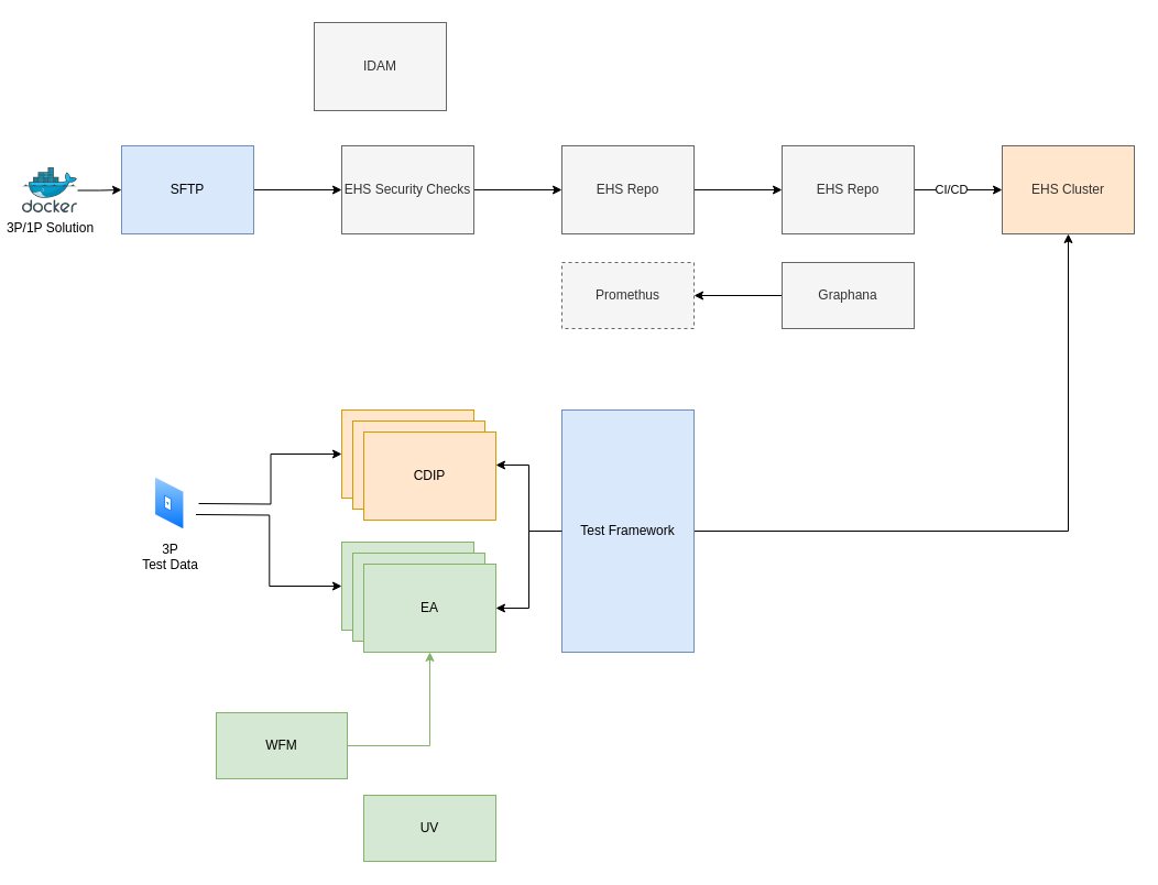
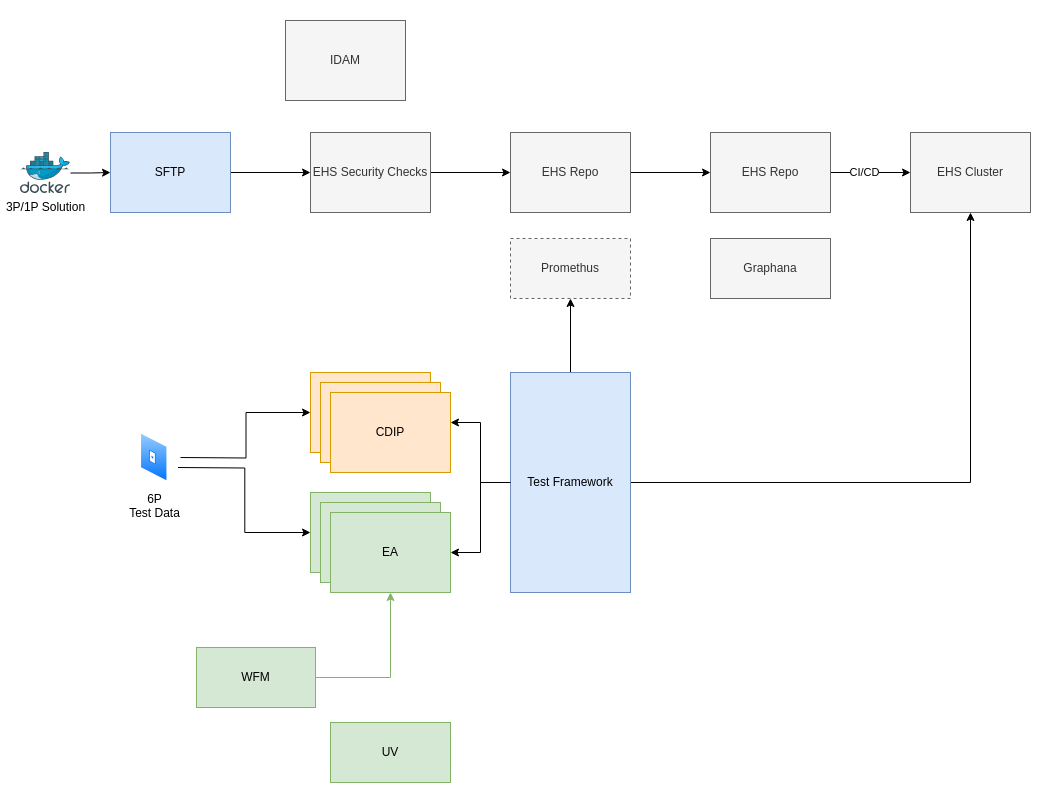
  <mxCell id="0" />
  <mxCell id="1" parent="0" />
  <mxCell id="2" value="" style="edgeStyle=orthogonalEdgeStyle;rounded=0;orthogonalLoop=1;jettySize=auto;html=1;" parent="1" source="3" target="5" edge="1"><mxGeometry relative="1" as="geometry" /></mxCell>
  <mxCell id="3" value="SFTP" style="rounded=0;whiteSpace=wrap;html=1;fillColor=#dae8fc;strokeColor=#6c8ebf;" parent="1" vertex="1"><mxGeometry x="110" y="132" width="120" height="80" as="geometry" /></mxCell>
  <mxCell id="4" value="" style="edgeStyle=orthogonalEdgeStyle;rounded=0;orthogonalLoop=1;jettySize=auto;html=1;" parent="1" source="5" target="7" edge="1"><mxGeometry relative="1" as="geometry" /></mxCell>
  <mxCell id="5" value="EHS Security Checks" style="rounded=0;whiteSpace=wrap;html=1;fillColor=#f5f5f5;strokeColor=#666666;fontColor=#333333;" parent="1" vertex="1"><mxGeometry x="310" y="132" width="120" height="80" as="geometry" /></mxCell>
  <mxCell id="6" value="" style="edgeStyle=orthogonalEdgeStyle;rounded=0;orthogonalLoop=1;jettySize=auto;html=1;" parent="1" source="7" target="10" edge="1"><mxGeometry relative="1" as="geometry" /></mxCell>
  <mxCell id="7" value="EHS Repo" style="rounded=0;whiteSpace=wrap;html=1;fillColor=#f5f5f5;strokeColor=#666666;fontColor=#333333;" parent="1" vertex="1"><mxGeometry x="510" y="132" width="120" height="80" as="geometry" /></mxCell>
  <mxCell id="8" value="" style="edgeStyle=orthogonalEdgeStyle;rounded=0;orthogonalLoop=1;jettySize=auto;html=1;" parent="1" source="10" target="25" edge="1"><mxGeometry relative="1" as="geometry" /></mxCell>
  <mxCell id="9" value="CI/CD" style="edgeLabel;html=1;align=center;verticalAlign=middle;resizable=0;points=[];" parent="8" vertex="1" connectable="0"><mxGeometry x="-0.175" y="1" relative="1" as="geometry"><mxPoint as="offset" /></mxGeometry></mxCell>
  <mxCell id="10" value="EHS Repo" style="rounded=0;whiteSpace=wrap;html=1;fillColor=#f5f5f5;strokeColor=#666666;fontColor=#333333;" parent="1" vertex="1"><mxGeometry x="710" y="132" width="120" height="80" as="geometry" /></mxCell>
  <mxCell id="11" value="EA" style="rounded=0;whiteSpace=wrap;html=1;fillColor=#ffe6cc;strokeColor=#d79b00;" parent="1" vertex="1"><mxGeometry x="310" y="372" width="120" height="80" as="geometry" /></mxCell>
  <mxCell id="12" value="CDIP" style="rounded=0;whiteSpace=wrap;html=1;fillColor=#d5e8d4;strokeColor=#82b366;" parent="1" vertex="1"><mxGeometry x="310" y="492" width="120" height="80" as="geometry" /></mxCell>
  <mxCell id="13" value="EA" style="rounded=0;whiteSpace=wrap;html=1;fillColor=#ffe6cc;strokeColor=#d79b00;" parent="1" vertex="1"><mxGeometry x="320" y="382" width="120" height="80" as="geometry" /></mxCell>
  <mxCell id="14" value="CDIP" style="rounded=0;whiteSpace=wrap;html=1;fillColor=#ffe6cc;strokeColor=#d79b00;" parent="1" vertex="1"><mxGeometry x="330" y="392" width="120" height="80" as="geometry" /></mxCell>
  <mxCell id="15" value="CDIP" style="rounded=0;whiteSpace=wrap;html=1;fillColor=#d5e8d4;strokeColor=#82b366;" parent="1" vertex="1"><mxGeometry x="320" y="502" width="120" height="80" as="geometry" /></mxCell>
  <mxCell id="16" value="EA" style="rounded=0;whiteSpace=wrap;html=1;fillColor=#d5e8d4;strokeColor=#82b366;" parent="1" vertex="1"><mxGeometry x="330" y="512" width="120" height="80" as="geometry" /></mxCell>
  <mxCell id="17" value="" style="edgeStyle=orthogonalEdgeStyle;rounded=0;orthogonalLoop=1;jettySize=auto;html=1;entryX=0;entryY=0.5;entryDx=0;entryDy=0;" parent="1" target="11" edge="1"><mxGeometry relative="1" as="geometry"><mxPoint x="180" y="457" as="sourcePoint" /><mxPoint x="247.5" y="457" as="targetPoint" /></mxGeometry></mxCell>
- <mxCell id="18" value="3P&lt;br&gt;Test Data" style="aspect=fixed;perimeter=ellipsePerimeter;html=1;align=center;shadow=0;dashed=0;spacingTop=3;image;image=img/lib/active_directory/data_jack.svg;" parent="1" vertex="1"><mxGeometry x="140" y="432" width="27.5" height="50" as="geometry" /></mxCell>
+ <mxCell id="18" value="6P&lt;br&gt;Test Data" style="aspect=fixed;perimeter=ellipsePerimeter;html=1;align=center;shadow=0;dashed=0;spacingTop=3;image;image=img/lib/active_directory/data_jack.svg;" parent="1" vertex="1"><mxGeometry x="140" y="432" width="27.5" height="50" as="geometry" /></mxCell>
  <mxCell id="19" value="" style="edgeStyle=orthogonalEdgeStyle;rounded=0;orthogonalLoop=1;jettySize=auto;html=1;entryX=0;entryY=0.5;entryDx=0;entryDy=0;" parent="1" target="12" edge="1"><mxGeometry relative="1" as="geometry"><mxPoint x="177.5" y="467" as="sourcePoint" /><mxPoint x="320" y="422" as="targetPoint" /></mxGeometry></mxCell>
  <mxCell id="20" value="" style="edgeStyle=orthogonalEdgeStyle;rounded=0;orthogonalLoop=1;jettySize=auto;html=1;" parent="1" source="23" target="16" edge="1"><mxGeometry relative="1" as="geometry" /></mxCell>
  <mxCell id="21" value="" style="edgeStyle=orthogonalEdgeStyle;rounded=0;orthogonalLoop=1;jettySize=auto;html=1;entryX=0.5;entryY=1;entryDx=0;entryDy=0;" parent="1" source="23" target="25" edge="1"><mxGeometry relative="1" as="geometry"><mxPoint x="570" y="292" as="targetPoint" /></mxGeometry></mxCell>
+ <mxCell id="22" value="" style="edgeStyle=orthogonalEdgeStyle;rounded=0;orthogonalLoop=1;jettySize=auto;html=1;" parent="1" source="23" target="32" edge="1"><mxGeometry relative="1" as="geometry" /></mxCell>
  <mxCell id="23" value="Test Framework" style="rounded=0;whiteSpace=wrap;html=1;fillColor=#dae8fc;strokeColor=#6c8ebf;" parent="1" vertex="1"><mxGeometry x="510" y="372" width="120" height="220" as="geometry" /></mxCell>
  <mxCell id="24" value="" style="edgeStyle=orthogonalEdgeStyle;rounded=0;orthogonalLoop=1;jettySize=auto;html=1;entryX=1;entryY=0.375;entryDx=0;entryDy=0;entryPerimeter=0;exitX=0;exitY=0.5;exitDx=0;exitDy=0;" parent="1" source="23" target="14" edge="1"><mxGeometry relative="1" as="geometry"><mxPoint x="520" y="492" as="sourcePoint" /><mxPoint x="460" y="562" as="targetPoint" /></mxGeometry></mxCell>
- <mxCell id="25" value="EHS Cluster" style="rounded=0;whiteSpace=wrap;html=1;fillColor=#ffe6cc;strokeColor=#666666;fontColor=#333333;" parent="1" vertex="1"><mxGeometry x="910" y="132" width="120" height="80" as="geometry" /></mxCell>
+ <mxCell id="25" value="EHS Cluster" style="rounded=0;whiteSpace=wrap;html=1;fillColor=#f5f5f5;strokeColor=#666666;fontColor=#333333;" parent="1" vertex="1"><mxGeometry x="910" y="132" width="120" height="80" as="geometry" /></mxCell>
  <mxCell id="26" value="" style="edgeStyle=orthogonalEdgeStyle;rounded=0;orthogonalLoop=1;jettySize=auto;html=1;" parent="1" source="27" target="3" edge="1"><mxGeometry relative="1" as="geometry" /></mxCell>
  <mxCell id="27" value="3P/1P Solution" style="aspect=fixed;html=1;points=[];align=center;image;fontSize=12;image=img/lib/mscae/Docker.svg;" parent="1" vertex="1"><mxGeometry x="20" y="152" width="50" height="41" as="geometry" /></mxCell>
  <mxCell id="28" value="" style="edgeStyle=orthogonalEdgeStyle;rounded=0;orthogonalLoop=1;jettySize=auto;html=1;fillColor=#d5e8d4;strokeColor=#82b366;" parent="1" source="29" target="16" edge="1"><mxGeometry relative="1" as="geometry" /></mxCell>
  <mxCell id="29" value="WFM" style="rounded=0;whiteSpace=wrap;html=1;fillColor=#d5e8d4;strokeColor=#82b366;" parent="1" vertex="1"><mxGeometry x="196" y="647" width="119" height="60" as="geometry" /></mxCell>
  <mxCell id="30" value="UV" style="rounded=0;whiteSpace=wrap;html=1;fillColor=#d5e8d4;strokeColor=#82b366;" parent="1" vertex="1"><mxGeometry x="330" y="722" width="120" height="60" as="geometry" /></mxCell>
  <mxCell id="31" value="IDAM" style="rounded=0;whiteSpace=wrap;html=1;fillColor=#f5f5f5;strokeColor=#666666;fontColor=#333333;" parent="1" vertex="1"><mxGeometry x="285" y="20" width="120" height="80" as="geometry" /></mxCell>
  <mxCell id="32" value="Promethus" style="rounded=0;whiteSpace=wrap;html=1;strokeColor=#666666;fillColor=#f5f5f5;fontColor=#333333;dashed=1;" parent="1" vertex="1"><mxGeometry x="510" y="238" width="120" height="60" as="geometry" /></mxCell>
- <mxCell id="33" value="" style="edgeStyle=orthogonalEdgeStyle;rounded=0;orthogonalLoop=1;jettySize=auto;html=1;" parent="1" source="34" target="32" edge="1"><mxGeometry relative="1" as="geometry" /></mxCell>
  <mxCell id="34" value="Graphana" style="rounded=0;whiteSpace=wrap;html=1;strokeColor=#666666;fillColor=#f5f5f5;fontColor=#333333;" parent="1" vertex="1"><mxGeometry x="710" y="238" width="120" height="60" as="geometry" /></mxCell>
